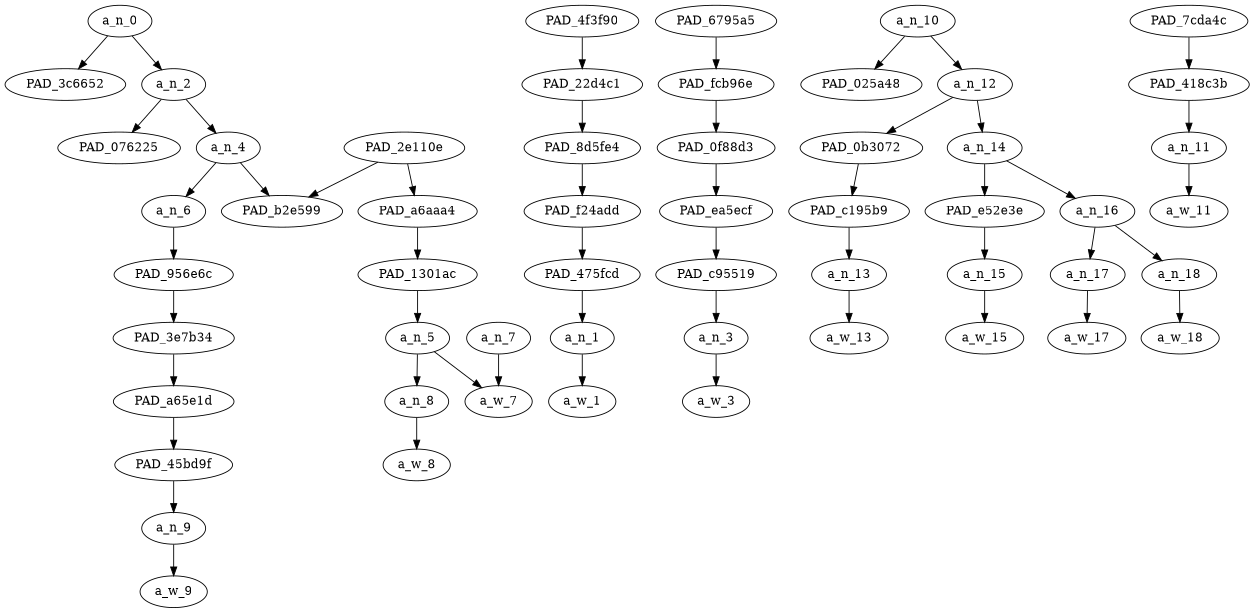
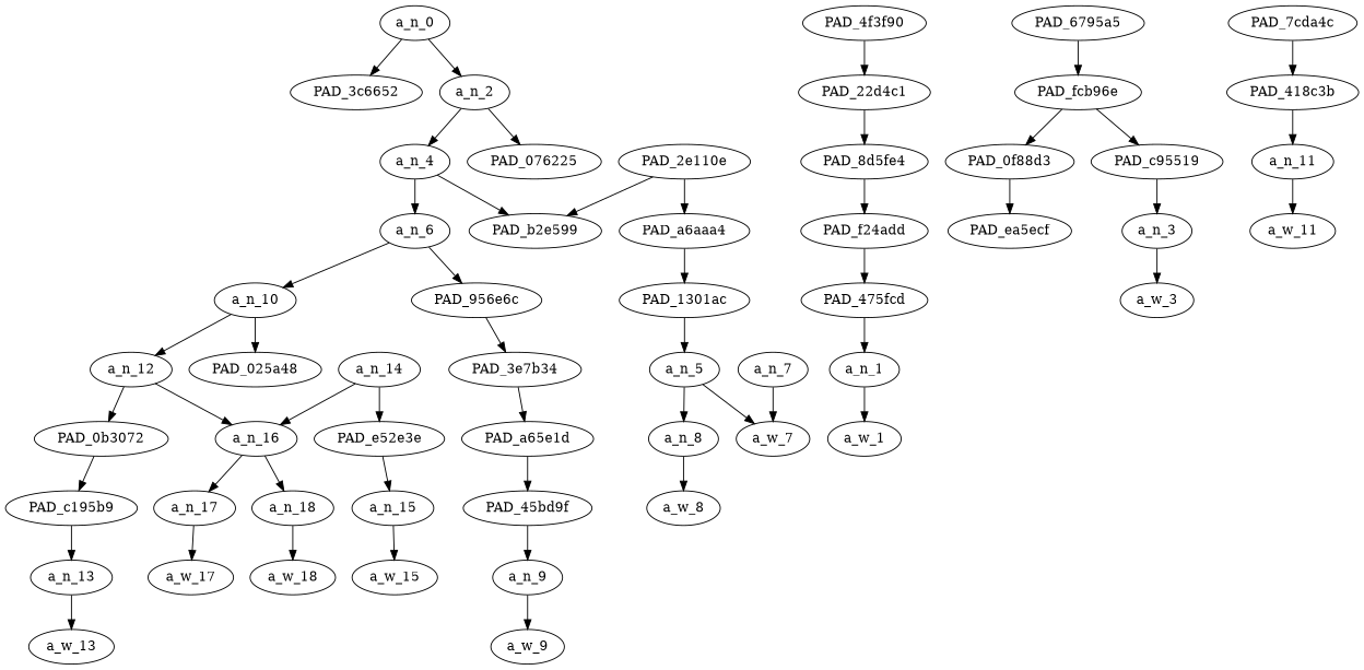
  strict digraph {
    node [div_dir=1 index=0 level=1 text_span="[0]" value=0.08572560]
    a_n_0 [level=9 text_span="[0, 1, 2, 3, 4, 5, 6, 7, 8, 9]" value=1.00000002]
    PAD_3c6652 [div_dir=-1 level=8]
    a_n_2 [index=1 level=8 text_span="[1, 2, 3, 4, 5, 6, 7, 8, 9]" value=0.91404974]
    PAD_076225 [index=1 level=7 text_span="[1]" value=0.08995141]
    a_n_4 [index=2 level=7 text_span="[2, 3, 4, 5, 6, 7, 8, 9]" value=0.82385855]
    PAD_b2e599 [div_dir=-1 index=2 level=6 text_span="[2, 3]" value=0.30657508]
    a_n_6 [index=3 level=6 text_span="[4, 5, 6, 7, 8, 9]" value=0.51704441]
    PAD_4f3f90 [div_dir=-1 level=6]
    PAD_22d4c1 [div_dir=-1 level=5]
    PAD_8d5fe4 [div_dir=-1 level=4]
    PAD_f24add [div_dir=-1 level=3]
    PAD_475fcd [div_dir=-1 level=2]
    a_n_1 [div_dir=-1]
    a_w_1 [div_dir=0 level=0 value=these]
    PAD_6795a5 [index=1 level=6 text_span="[1]" value=0.08995141]
    PAD_fcb96e [index=1 level=5 text_span="[1]" value=0.08995141]
    PAD_956e6c [index=3 level=5 text_span="[4]" value=0.07134355]
    a_n_10 [index=4 level=5 text_span="[5, 6, 7, 8, 9]" value=0.44497603]
    PAD_0f88d3 [index=1 level=4 text_span="[1]" value=0.08995141]
    PAD_ea5ecf [index=1 level=3 text_span="[1]" value=0.08995141]
    PAD_c95519 [index=1 level=2 text_span="[1]" value=0.08995141]
    a_n_3 [index=1 text_span="[1]" value=0.08995141]
    a_w_3 [div_dir=0 index=1 level=0 text_span="[1]" value=are]
    PAD_2e110e [div_dir=-1 index=2 level=5 text_span="[2, 3]" value=0.30657508]
    n25 [div_dir=-1 index=2 label=PAD_a6aaa4 level=4 text_span="[2, 3]" value=0.30657508]
    PAD_3e7b34 [index=3 level=4 text_span="[4]" value=0.07134355]
    PAD_025a48 [index=4 level=4 text_span="[5]" value=0.11948883]
    a_n_12 [index=5 level=4 text_span="[6, 7, 8, 9]" value=0.32481112]
    PAD_1301ac [div_dir=-1 index=2 level=3 text_span="[2, 3]" value=0.30657508]
    a_n_5 [div_dir=-1 index=2 level=2 text_span="[2, 3]" value=0.30657508]
    a_n_8 [div_dir=-1 index=3 text_span="[3]" value=0.23491772]
    a_w_7 [div_dir=0 index=2 level=0 text_span="[2]" value=the]
    a_n_7 [div_dir=-1 index=2 text_span="[2]" value=0.07083468]
    a_w_8 [div_dir=0 index=3 level=0 text_span="[3]" value=refugees]
    PAD_a65e1d [index=3 level=3 text_span="[4]" value=0.07134355]
    PAD_0b3072 [index=5 level=3 text_span="[6]" value=0.08916408]
    a_n_14 [index=6 level=3 text_span="[7, 8, 9]" value=0.23509328]
    PAD_45bd9f [index=3 level=2 text_span="[4]" value=0.07134355]
    a_n_9 [index=4 text_span="[4]" value=0.07134355]
    a_w_9 [div_dir=0 index=4 level=0 text_span="[4]" value=that]
    PAD_7cda4c [index=4 level=3 text_span="[5]" value=0.11948883]
    PAD_418c3b [index=4 level=2 text_span="[5]" value=0.11948883]
    PAD_c195b9 [index=5 level=2 text_span="[6]" value=0.08916408]
    PAD_e52e3e [index=6 level=2 text_span="[7]" value=0.05574304]
    a_n_16 [index=7 level=2 text_span="[8, 9]" value=0.17884992]
    a_n_11 [index=5 text_span="[5]" value=0.11948883]
    a_w_11 [div_dir=0 index=5 level=0 text_span="[5]" value=europe]
    a_n_13 [index=6 text_span="[6]" value=0.08916408]
    a_n_15 [index=7 text_span="[7]" value=0.05574304]
    a_n_17 [index=8 text_span="[8]" value=0.09357451]
    a_n_18 [index=9 text_span="[9]" value=0.08469079]
    a_w_13 [div_dir=0 index=6 level=0 text_span="[6]" value=should]
    a_w_15 [div_dir=0 index=7 level=0 text_span="[7]" value=be]
    a_w_17 [div_dir=0 index=8 level=0 text_span="[8]" value=taking]
    a_w_18 [div_dir=0 index=9 level=0 text_span="[9]" value=in]
    a_n_0 -> PAD_3c6652
    a_n_0 -> a_n_2
    a_n_2 -> PAD_076225
    a_n_2 -> a_n_4
    a_n_4 -> PAD_b2e599
    a_n_4 -> a_n_6
    a_n_6 -> PAD_956e6c
+   a_n_6 -> a_n_10
    PAD_4f3f90 -> PAD_22d4c1
    PAD_22d4c1 -> PAD_8d5fe4
    PAD_8d5fe4 -> PAD_f24add
    PAD_f24add -> PAD_475fcd
    PAD_475fcd -> a_n_1
    a_n_1 -> a_w_1
    PAD_6795a5 -> PAD_fcb96e
    PAD_fcb96e -> PAD_0f88d3
    PAD_956e6c -> PAD_3e7b34
    a_n_10 -> PAD_025a48
    a_n_10 -> a_n_12
    PAD_0f88d3 -> PAD_ea5ecf
-   PAD_ea5ecf -> PAD_c95519
+   PAD_fcb96e -> PAD_c95519
    PAD_c95519 -> a_n_3
    a_n_3 -> a_w_3
    PAD_2e110e -> PAD_b2e599
    PAD_2e110e -> n25
    n25 -> PAD_1301ac
    PAD_3e7b34 -> PAD_a65e1d
    a_n_12 -> PAD_0b3072
-   a_n_12 -> a_n_14
+   a_n_12 -> a_n_16
    PAD_1301ac -> a_n_5
    a_n_5 -> a_n_8
    a_n_5 -> a_w_7
    a_n_8 -> a_w_8
    a_n_7 -> a_w_7
    PAD_a65e1d -> PAD_45bd9f
    PAD_0b3072 -> PAD_c195b9
    a_n_14 -> PAD_e52e3e
    a_n_14 -> a_n_16
    PAD_45bd9f -> a_n_9
    a_n_9 -> a_w_9
    PAD_7cda4c -> PAD_418c3b
    PAD_418c3b -> a_n_11
    PAD_c195b9 -> a_n_13
    PAD_e52e3e -> a_n_15
    a_n_16 -> a_n_17
    a_n_16 -> a_n_18
    a_n_11 -> a_w_11
    a_n_13 -> a_w_13
    a_n_15 -> a_w_15
    a_n_17 -> a_w_17
    a_n_18 -> a_w_18
  }
